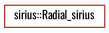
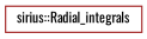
  digraph {
    rankdir=LR
    fontname=Oswald
-   n1 [color=brown fillcolor=white fontname=Oswald fontsize=10 height=0.2 label="sirius::Radial_sirius" shape=record style=filled width=0.4]
+   n1 [color=brown fillcolor=white fontname=Oswald fontsize=10 height=0.2 label="sirius::Radial_integrals" shape=record style=filled width=0.4]
  }
